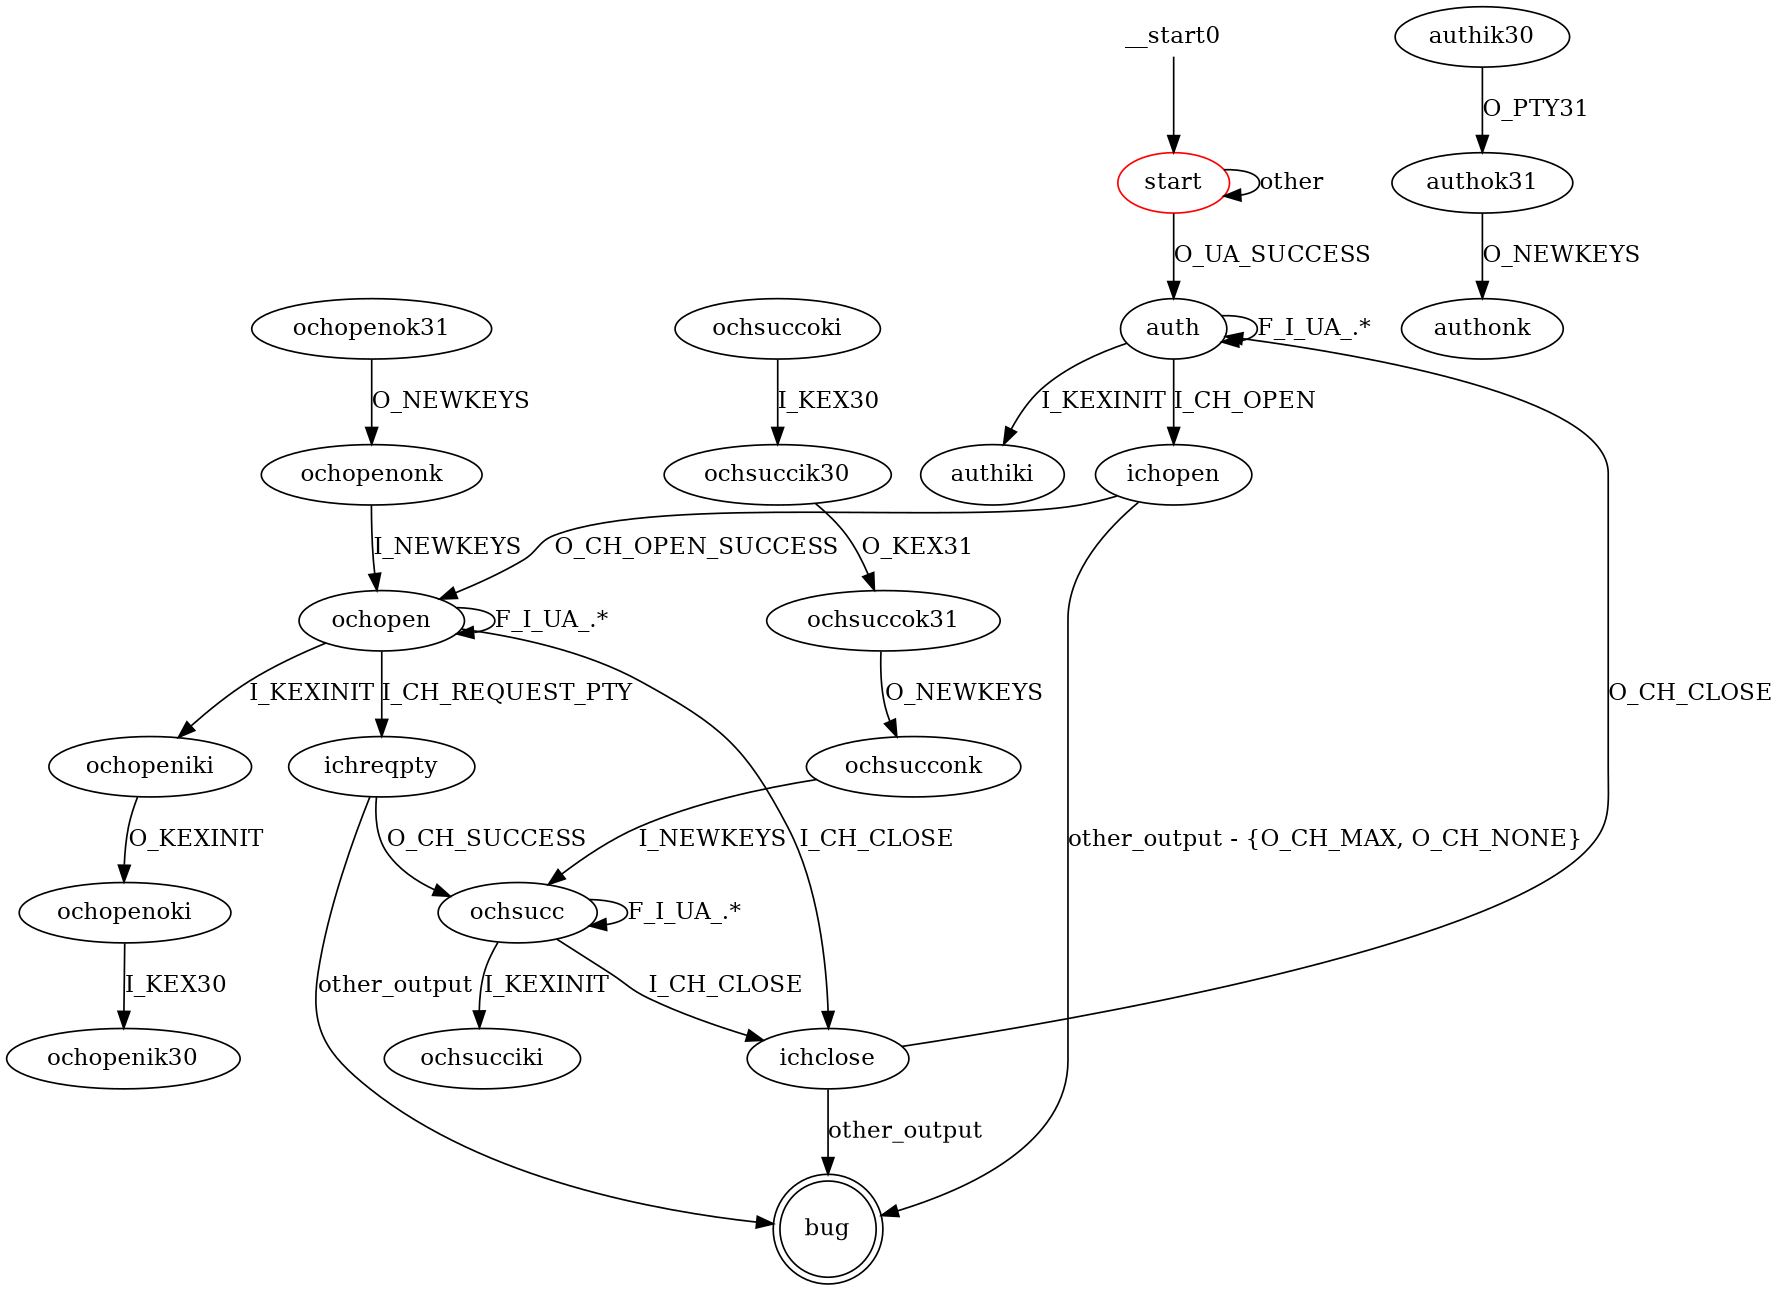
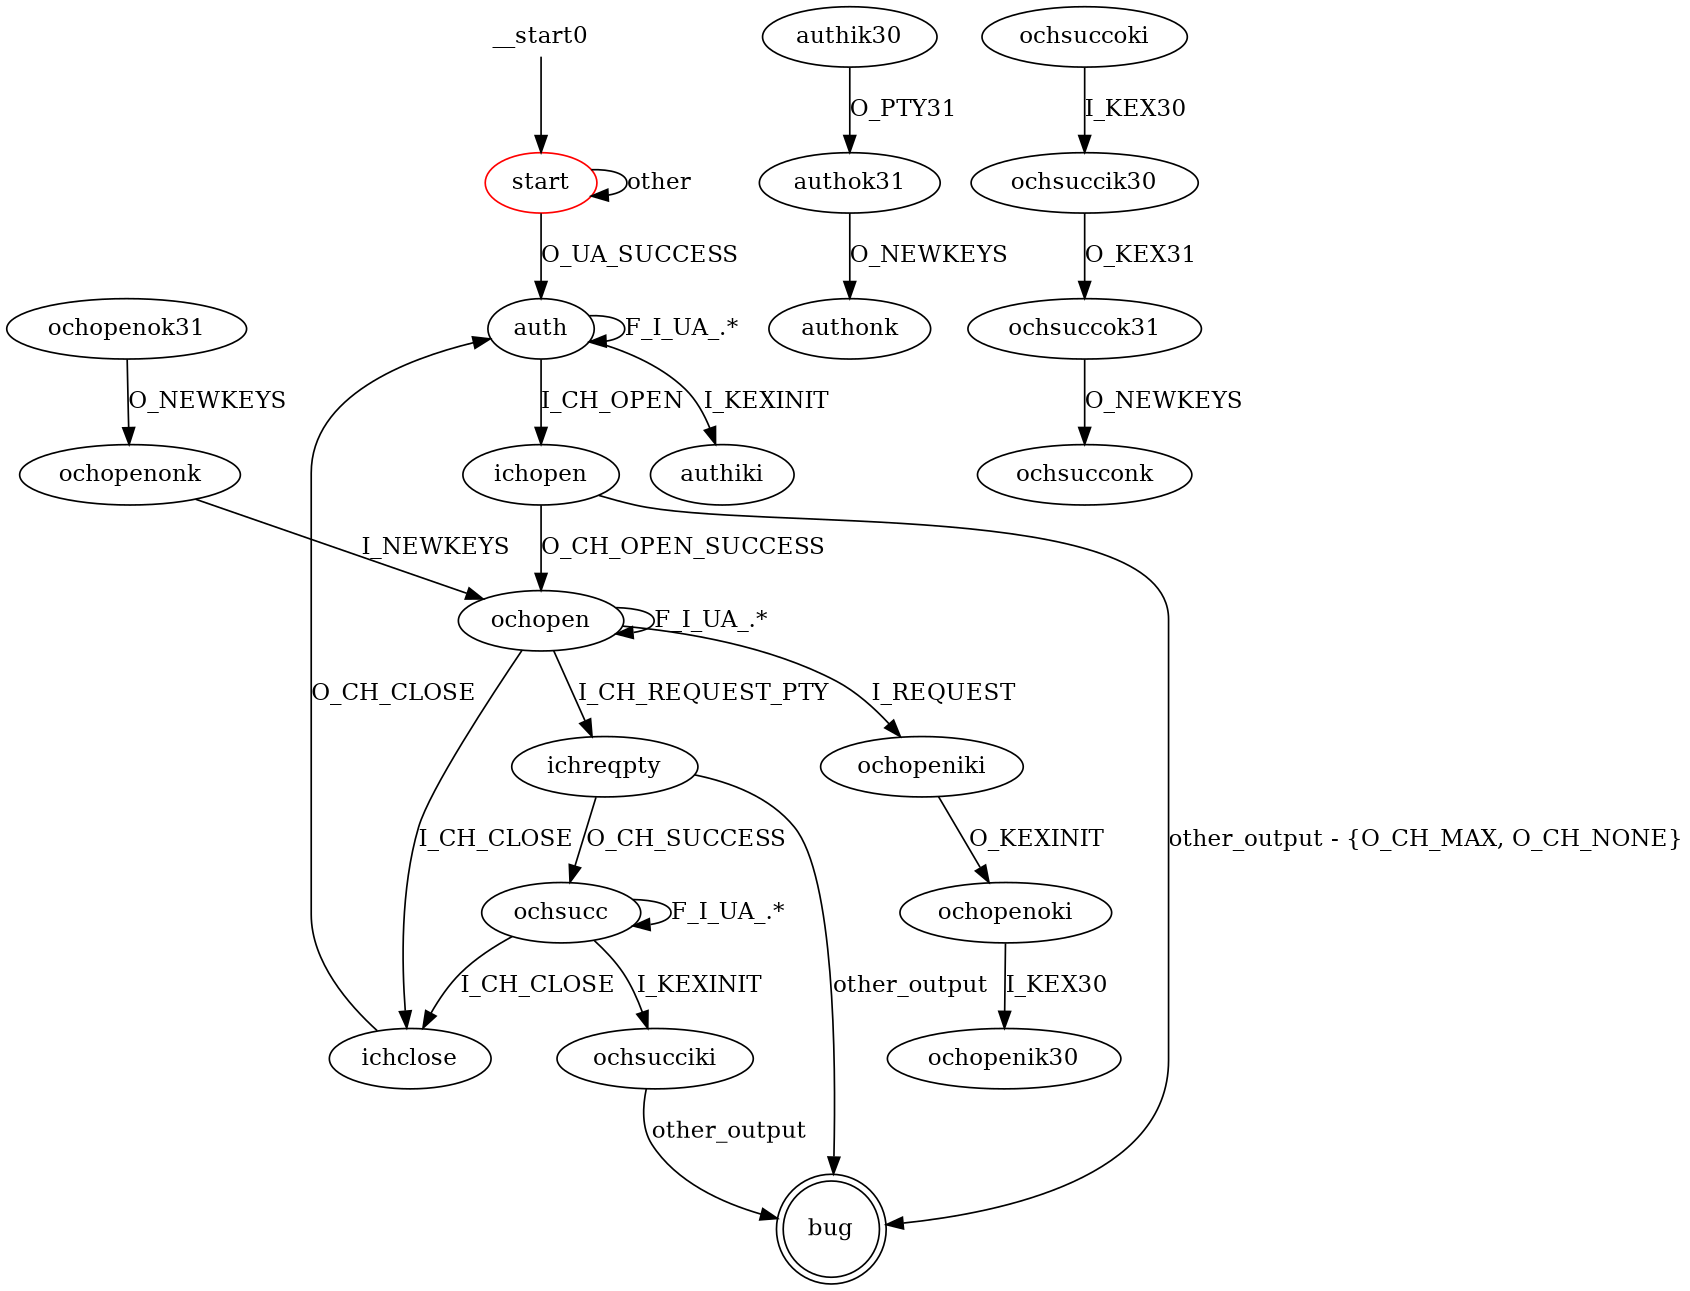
  digraph {
    start [color=red]
    auth
    ichopen
    authiki
    bug [shape=doublecircle]
    ochopen
    ichreqpty
    ichclose
    ochopeniki
    authik30
    authok31
    authonk
    ochsucc
    ochopenoki
    ochsucciki
    ochopenik30
    ochopenok31
    ochopenonk
    ochsuccoki
    ochsuccik30
    ochsuccok31
    ochsucconk
    __start0 [height=0 shape=none width=0]
    start -> start [label=other]
    start -> auth [label=O_UA_SUCCESS]
    auth -> auth [label="F_I_UA_.*"]
    auth -> ichopen [label=I_CH_OPEN]
    auth -> authiki [label=I_KEXINIT]
    ichopen -> bug [label="other_output - {O_CH_MAX, O_CH_NONE}"]
    ichopen -> ochopen [label=O_CH_OPEN_SUCCESS]
    ochopen -> ochopen [label="F_I_UA_.*"]
    ochopen -> ichreqpty [label=I_CH_REQUEST_PTY]
    ochopen -> ichclose [label=I_CH_CLOSE]
-   ochopen -> ochopeniki [label=I_KEXINIT]
+   ochopen -> ochopeniki [label=I_REQUEST]
    ichreqpty -> bug [label=other_output]
    ichreqpty -> ochsucc [label=O_CH_SUCCESS]
    ichclose -> auth [label=O_CH_CLOSE]
-   ichclose -> bug [label=other_output]
+   ochsucciki -> bug [label=other_output]
    ochopeniki -> ochopenoki [label=O_KEXINIT]
    authik30 -> authok31 [label=O_PTY31]
    authok31 -> authonk [label=O_NEWKEYS]
    ochsucc -> ichclose [label=I_CH_CLOSE]
    ochsucc -> ochsucc [label="F_I_UA_.*"]
    ochsucc -> ochsucciki [label=I_KEXINIT]
    ochopenoki -> ochopenik30 [label=I_KEX30]
    ochopenok31 -> ochopenonk [label=O_NEWKEYS]
    ochopenonk -> ochopen [label=I_NEWKEYS]
    ochsuccoki -> ochsuccik30 [label=I_KEX30]
    ochsuccik30 -> ochsuccok31 [label=O_KEX31]
    ochsuccok31 -> ochsucconk [label=O_NEWKEYS]
-   ochsucconk -> ochsucc [label=I_NEWKEYS]
    __start0 -> start
  }
